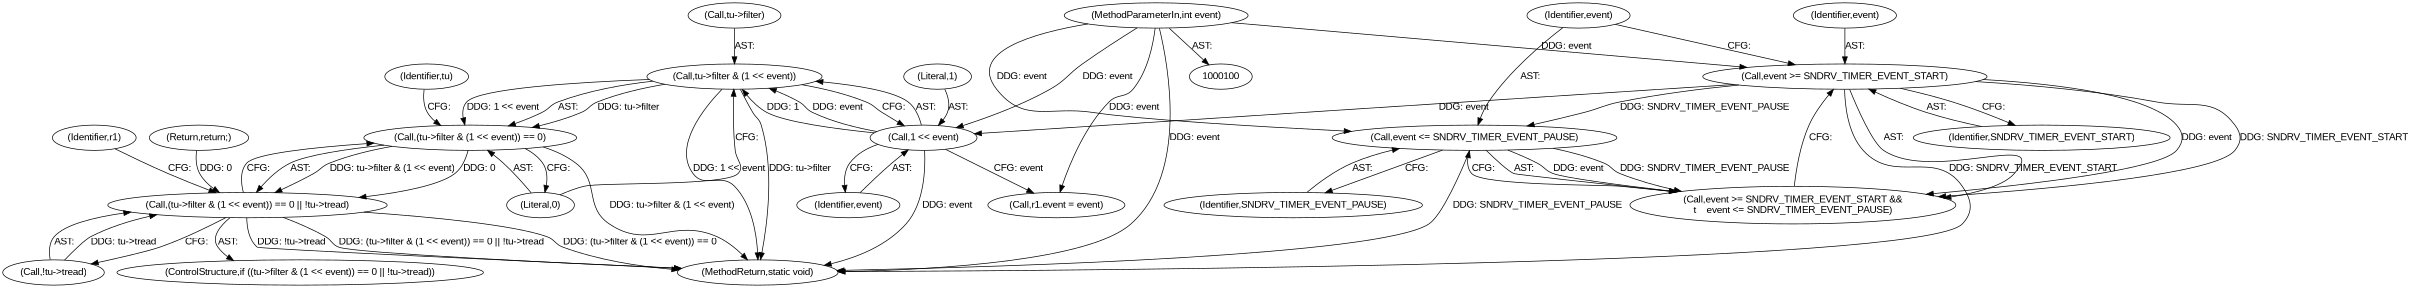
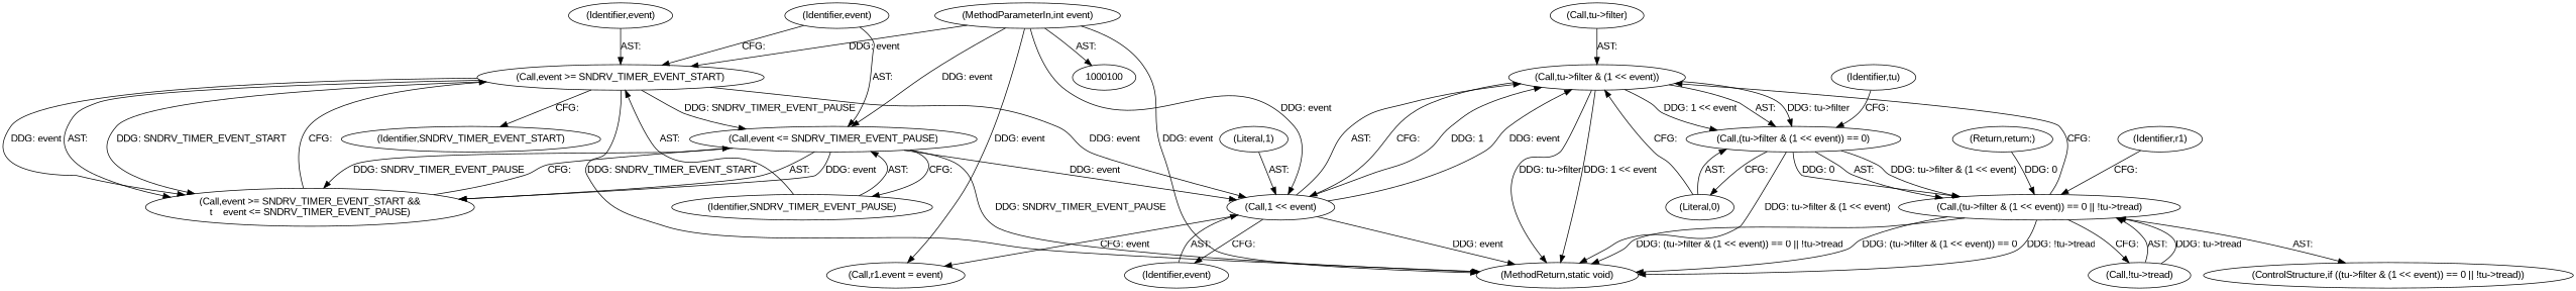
  digraph {
    fontname="Liberation Sans"
    node [fontname="Liberation Sans"]
    edge [fontname="Liberation Sans"]
    n1 [label="(Call,tu->filter & (1 << event))"]
    n2 [label="(Call,1 << event)"]
    n3 [label="(Call,(tu->filter & (1 << event)) == 0)"]
    n4 [label="(MethodReturn,static void)"]
    n5 [label="(Call,r1.event = event)"]
    n6 [label="(Identifier,event)"]
    n7 [label="(Call,(tu->filter & (1 << event)) == 0 || !tu->tread)"]
    n8 [label="(Literal,0)"]
    n9 [label="(Call,event >= SNDRV_TIMER_EVENT_START)"]
    n10 [label="(Call,event <= SNDRV_TIMER_EVENT_PAUSE)"]
    n11 [label="(Identifier,SNDRV_TIMER_EVENT_START)"]
    n12 [label="(Call,event >= SNDRV_TIMER_EVENT_START &&\n\t    event <= SNDRV_TIMER_EVENT_PAUSE)"]
    n13 [label="(Identifier,SNDRV_TIMER_EVENT_PAUSE)"]
    n14 [label="(MethodParameterIn,int event)"]
    1000100
    n16 [label="(Call,!tu->tread)"]
    n17 [label="(ControlStructure,if ((tu->filter & (1 << event)) == 0 || !tu->tread))"]
    n18 [label="(Identifier,r1)"]
    n19 [label="(Literal,1)"]
    n20 [label="(Return,return;)"]
    n21 [label="(Call,tu->filter)"]
    n22 [label="(Identifier,tu)"]
    n23 [label="(Identifier,event)"]
    n24 [label="(Identifier,event)"]
    n1 -> n2 [label="CFG: "]
    n1 -> n3 [label="AST: "]
    n1 -> n3 [label="DDG: tu->filter"]
    n1 -> n3 [label="DDG: 1 << event"]
    n1 -> n4 [label="DDG: tu->filter"]
    n1 -> n4 [label="DDG: 1 << event"]
    n2 -> n1 [label="AST: "]
    n2 -> n1 [label="DDG: 1"]
    n2 -> n1 [label="DDG: event"]
    n2 -> n4 [label="DDG: event"]
    n2 -> n5 [label="CFG: event"]
    n2 -> n6 [label="CFG: "]
    n3 -> n4 [label="DDG: tu->filter & (1 << event)"]
    n3 -> n7 [label="AST: "]
    n3 -> n7 [label="DDG: tu->filter & (1 << event)"]
    n3 -> n7 [label="DDG: 0"]
    n3 -> n8 [label="CFG: "]
    n6 -> n2 [label="AST: "]
-   n7 -> n3 [label="CFG: "]
+   n7 -> n1 [label="CFG: "]
    n7 -> n4 [label="DDG: (tu->filter & (1 << event)) == 0"]
    n7 -> n4 [label="DDG: !tu->tread"]
    n7 -> n4 [label="DDG: (tu->filter & (1 << event)) == 0 || !tu->tread"]
    n7 -> n16 [label="CFG: "]
    n7 -> n17 [label="AST: "]
    n8 -> n1 [label="CFG: "]
    n8 -> n3 [label="AST: "]
    n9 -> n2 [label="DDG: event"]
    n9 -> n4 [label="DDG: SNDRV_TIMER_EVENT_START"]
    n9 -> n10 [label="DDG: SNDRV_TIMER_EVENT_PAUSE"]
    n9 -> n11 [label="CFG: "]
    n9 -> n12 [label="AST: "]
    n9 -> n12 [label="DDG: event"]
    n9 -> n12 [label="DDG: SNDRV_TIMER_EVENT_START"]
+   n10 -> n2 [label="DDG: event"]
    n10 -> n4 [label="DDG: SNDRV_TIMER_EVENT_PAUSE"]
    n10 -> n12 [label="AST: "]
    n10 -> n12 [label="DDG: event"]
    n10 -> n12 [label="DDG: SNDRV_TIMER_EVENT_PAUSE"]
    n10 -> n13 [label="CFG: "]
-   n11 -> n9 [label="AST: "]
+   n13 -> n9 [label="AST: "]
    n12 -> n9 [label="CFG: "]
    n12 -> n10 [label="CFG: "]
    n13 -> n10 [label="AST: "]
    n14 -> n2 [label="DDG: event"]
    n14 -> n4 [label="DDG: event"]
    n14 -> n5 [label="DDG: event"]
    n14 -> n9 [label="DDG: event"]
    n14 -> n10 [label="DDG: event"]
    n14 -> 1000100 [label="AST: "]
    n16 -> n7 [label="AST: "]
    n16 -> n7 [label="DDG: tu->tread"]
    n18 -> n7 [label="CFG: "]
    n19 -> n2 [label="AST: "]
    n20 -> n7 [label="DDG: 0"]
    n21 -> n1 [label="AST: "]
    n22 -> n3 [label="CFG: "]
    n23 -> n9 [label="AST: "]
    n24 -> n9 [label="CFG: "]
    n24 -> n10 [label="AST: "]
  }
